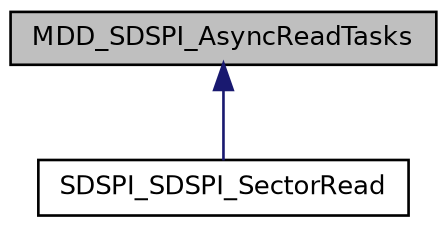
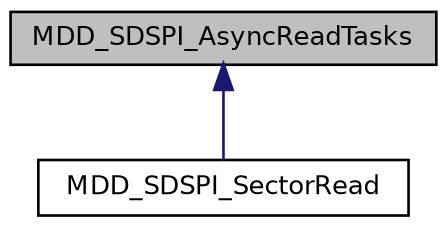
  digraph {
    rankdir=TB
    node [color=black fontname=Helvetica fontsize=10 shape=record style=filled]
    n1 [fillcolor=grey75 fontcolor=black height=0.2 label=MDD_SDSPI_AsyncReadTasks width=0.4]
-   n2 [fillcolor=white height=0.2 label=SDSPI_SDSPI_SectorRead width=0.4]
+   n2 [fillcolor=white height=0.2 label=MDD_SDSPI_SectorRead width=0.4]
    n1 -> n2 [color=midnightblue dir=back fontname=Helvetica fontsize=10 labelfontname=Helvetica labelfontsize=10 style=solid]
  }
